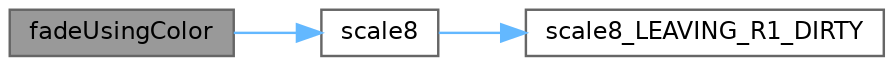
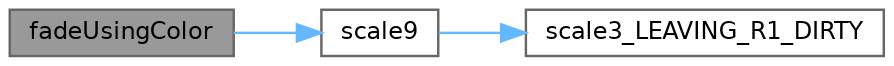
  digraph {
    rankdir=LR
    node [color=grey40 fillcolor=white fontname=Helvetica fontsize=10 shape=box style=filled]
    edge [color=steelblue1 fontname=Helvetica fontsize=10 labelfontname=Helvetica labelfontsize=10 style=solid]
    n1 [color=gray40 fillcolor=grey60 fontcolor=black height=0.2 label=fadeUsingColor width=0.4]
-   n2 [height=0.2 label=scale8 width=0.4]
-   n3 [height=0.2 label=scale8_LEAVING_R1_DIRTY width=0.4]
+   n2 [height=0.2 label=scale9 width=0.4]
+   n3 [height=0.2 label=scale3_LEAVING_R1_DIRTY width=0.4]
    n1 -> n2
    n2 -> n3
  }
